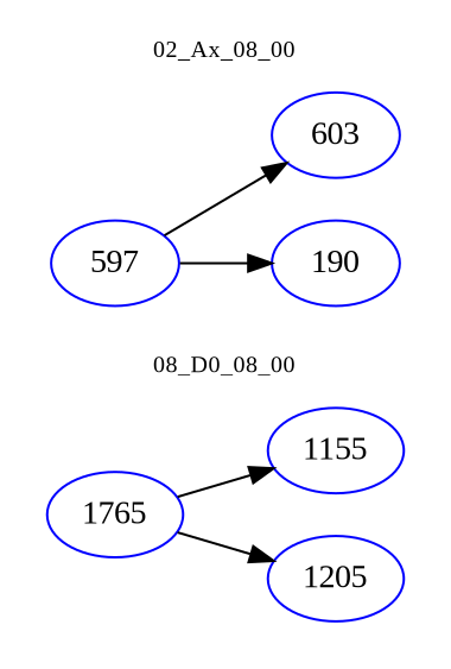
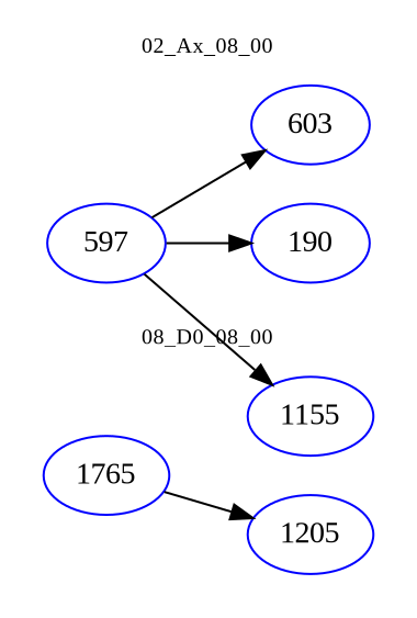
  digraph {
    fontname="Liberation Serif"
    rankdir=LR
    node [color=blue fontname="Liberation Serif"]
    edge [color=black fontname="Liberation Serif"]
    n1 [label=597]
    n2 [label=190]
    n3 [label=603]
    n4 [label=1765]
    n5 [label=1155]
    n6 [label=1205]
    subgraph cluster_1 {
      color=white
      fontsize=10
      label="02_Ax_08_00"
      n1
      n2
      n3
    }
    subgraph cluster_2 {
      color=white
      fontsize=10
      label="08_D0_08_00"
      n4
      n5
      n6
    }
    n1 -> n2
    n1 -> n3
-   n4 -> n5
+   n1 -> n5
    n4 -> n6
  }
